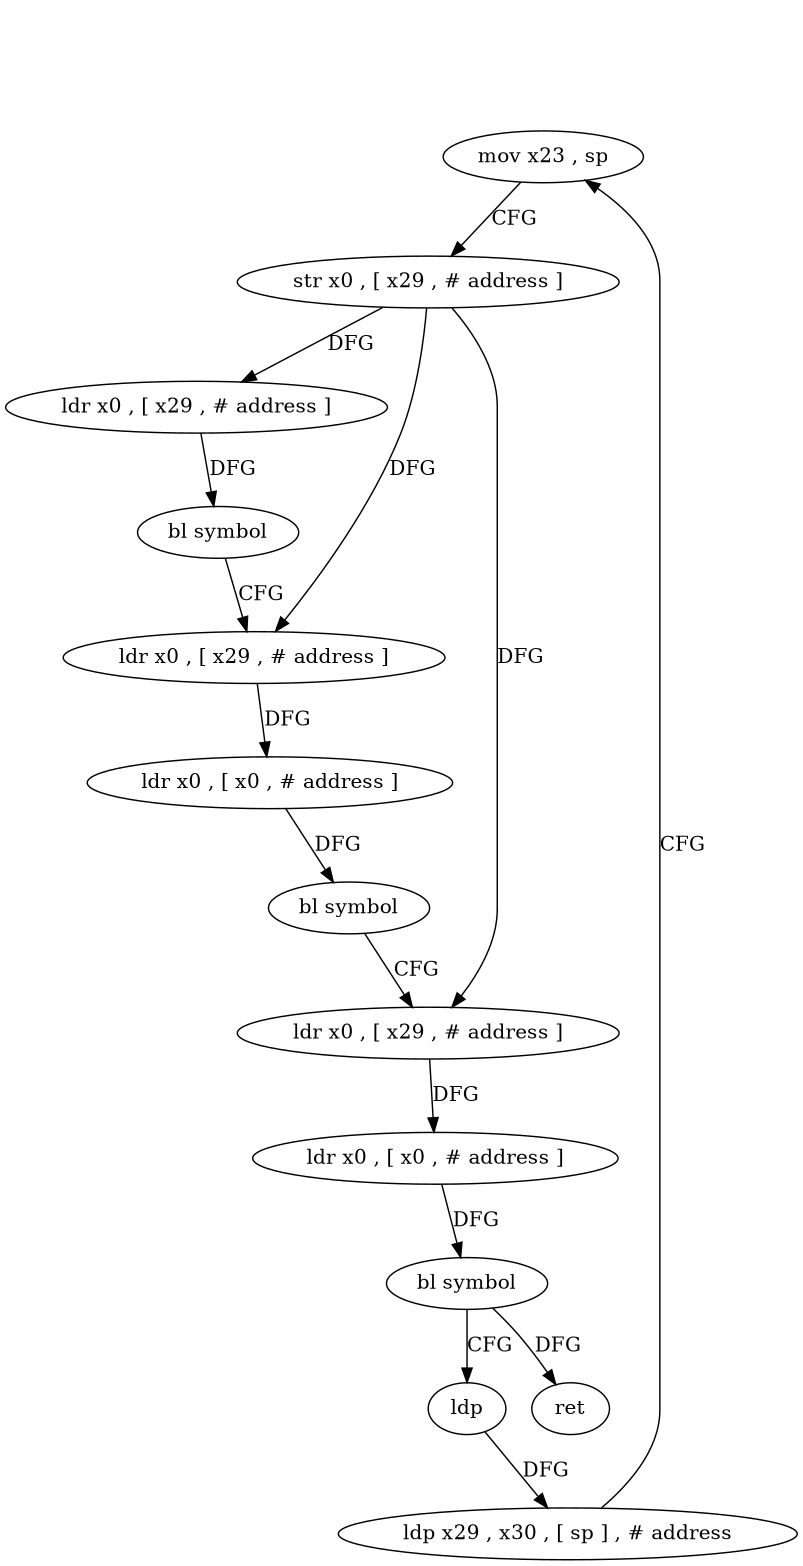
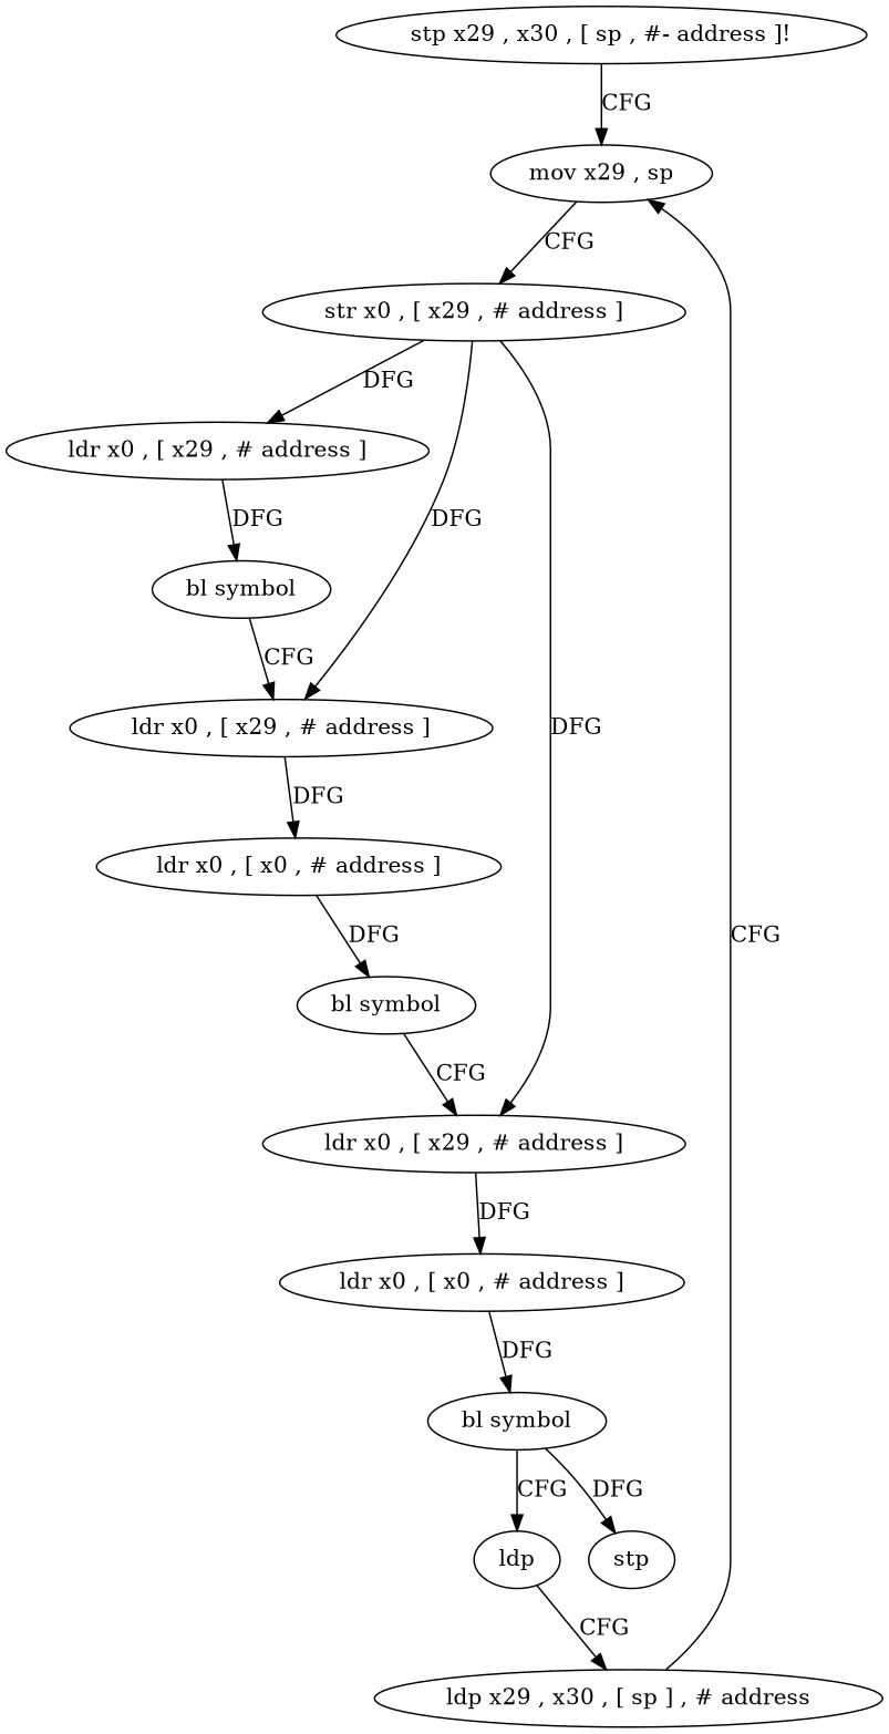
  digraph {
-   n2 [label="mov x23 , sp"]
+   n1 [label="stp x29 , x30 , [ sp , #- address ]!"]
+   n2 [label="mov x29 , sp"]
    n3 [label="str x0 , [ x29 , # address ]"]
    n4 [label="ldr x0 , [ x29 , # address ]"]
    n5 [label="ldr x0 , [ x29 , # address ]"]
    n6 [label="ldr x0 , [ x29 , # address ]"]
    n7 [label="bl symbol"]
    n8 [label="ldr x0 , [ x0 , # address ]"]
    n9 [label="ldr x0 , [ x0 , # address ]"]
    n10 [label="bl symbol"]
    n11 [label="bl symbol"]
    n12 [label=ldp]
-   n13 [label=ret]
+   n13 [label=stp]
    n14 [label="ldp x29 , x30 , [ sp ] , # address"]
+   n1 -> n2 [label=CFG]
    n2 -> n3 [label=CFG]
    n3 -> n4 [label=DFG]
    n3 -> n5 [label=DFG]
    n3 -> n6 [label=DFG]
    n4 -> n7 [label=DFG]
    n5 -> n8 [label=DFG]
    n6 -> n9 [label=DFG]
    n7 -> n5 [label=CFG]
    n8 -> n10 [label=DFG]
    n9 -> n11 [label=DFG]
    n10 -> n6 [label=CFG]
    n11 -> n12 [label=CFG]
    n11 -> n13 [label=DFG]
-   n12 -> n14 [label=DFG]
+   n12 -> n14 [label=CFG]
    n14 -> n2 [label=CFG]
  }
